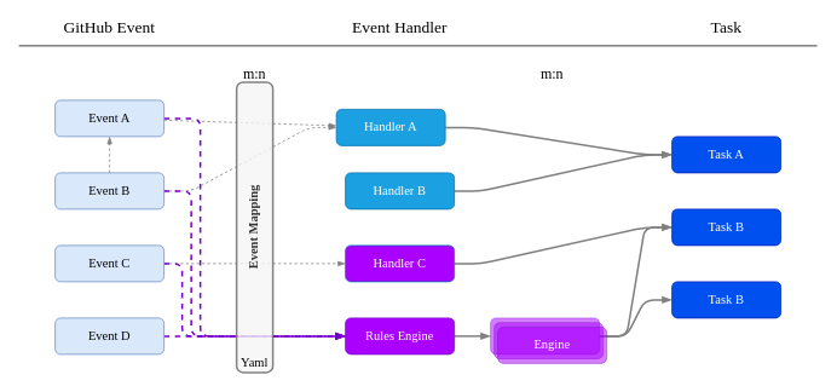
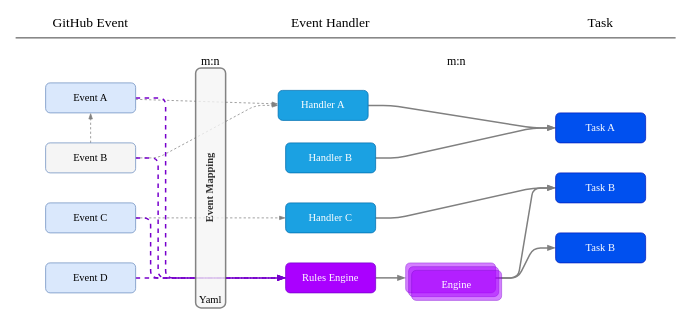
  <mxCell id="0" />
  <mxCell id="1" parent="0" />
  <mxCell id="2" style="rounded=1;orthogonalLoop=1;jettySize=auto;html=1;endArrow=blockThin;endFill=1;dashed=1;strokeWidth=1;fontFamily=varela round;fontSize=14;fillColor=#f5f5f5;strokeColor=#808080;" parent="1" source="4" target="19" edge="1"><mxGeometry relative="1" as="geometry" /></mxCell>
  <mxCell id="3" style="rounded=1;orthogonalLoop=1;jettySize=auto;html=1;entryX=0;entryY=0.5;entryDx=0;entryDy=0;dashed=1;endArrow=blockThin;endFill=1;strokeWidth=2;fontFamily=varela round;fontSize=14;fontColor=#000000;exitX=1;exitY=0.5;exitDx=0;exitDy=0;fillColor=#aa00ff;strokeColor=#7700CC;edgeStyle=elbowEdgeStyle;" parent="1" source="4" target="17" edge="1"><mxGeometry relative="1" as="geometry"><Array as="points"><mxPoint x="220" y="250" /></Array></mxGeometry></mxCell>
  <mxCell id="4" value="Event A" style="rounded=1;whiteSpace=wrap;html=1;fillColor=#dae8fc;strokeColor=#6c8ebf;fontFamily=varela round;fontSize=14;" parent="1" vertex="1"><mxGeometry x="60" y="110" width="120" height="40" as="geometry" /></mxCell>
  <mxCell id="5" style="rounded=1;orthogonalLoop=1;jettySize=auto;html=1;endArrow=blockThin;endFill=1;dashed=1;strokeWidth=1;fontFamily=varela round;fontSize=14;fillColor=#f5f5f5;strokeColor=#808080;" parent="1" source="8" target="4" edge="1"><mxGeometry relative="1" as="geometry" /></mxCell>
  <mxCell id="6" style="orthogonalLoop=1;jettySize=auto;html=1;entryX=0;entryY=0.5;entryDx=0;entryDy=0;endArrow=blockThin;endFill=1;dashed=1;strokeWidth=1;fontFamily=varela round;fontSize=14;exitX=1;exitY=0.5;exitDx=0;exitDy=0;fillColor=#f5f5f5;strokeColor=#808080;edgeStyle=entityRelationEdgeStyle;rounded=1;" parent="1" source="8" target="19" edge="1"><mxGeometry relative="1" as="geometry" /></mxCell>
  <mxCell id="7" style="rounded=1;orthogonalLoop=1;jettySize=auto;html=1;entryX=0;entryY=0.5;entryDx=0;entryDy=0;dashed=1;endArrow=blockThin;endFill=1;strokeWidth=2;fontFamily=varela round;fontSize=14;fontColor=#000000;exitX=1;exitY=0.5;exitDx=0;exitDy=0;fillColor=#aa00ff;strokeColor=#7700CC;edgeStyle=elbowEdgeStyle;" parent="1" source="8" target="17" edge="1"><mxGeometry relative="1" as="geometry"><Array as="points"><mxPoint x="210" y="290" /></Array></mxGeometry></mxCell>
- <mxCell id="8" value="Event B" style="rounded=1;whiteSpace=wrap;html=1;fillColor=#dae8fc;strokeColor=#6c8ebf;fontFamily=varela round;fontSize=14;" parent="1" vertex="1"><mxGeometry x="60" y="190" width="120" height="40" as="geometry" /></mxCell>
+ <mxCell id="8" value="Event B" style="rounded=1;whiteSpace=wrap;html=1;fillColor=#f5f5f5;strokeColor=#6c8ebf;fontFamily=varela round;fontSize=14;" parent="1" vertex="1"><mxGeometry x="60" y="190" width="120" height="40" as="geometry" /></mxCell>
  <mxCell id="9" style="rounded=1;orthogonalLoop=1;jettySize=auto;html=1;entryX=0;entryY=0.5;entryDx=0;entryDy=0;endArrow=blockThin;endFill=1;dashed=1;strokeWidth=1;fontFamily=varela round;fontSize=14;fillColor=#f5f5f5;strokeColor=#808080;" parent="1" source="11" target="23" edge="1"><mxGeometry relative="1" as="geometry" /></mxCell>
  <mxCell id="10" style="rounded=1;orthogonalLoop=1;jettySize=auto;html=1;endArrow=blockThin;endFill=1;strokeWidth=2;fontFamily=varela round;fontSize=14;fontColor=#000000;dashed=1;exitX=1;exitY=0.5;exitDx=0;exitDy=0;entryX=0;entryY=0.5;entryDx=0;entryDy=0;fillColor=#aa00ff;strokeColor=#7700CC;edgeStyle=elbowEdgeStyle;" parent="1" source="11" target="17" edge="1"><mxGeometry relative="1" as="geometry"><Array as="points"><mxPoint x="200" y="330" /></Array></mxGeometry></mxCell>
  <mxCell id="11" value="Event C" style="rounded=1;whiteSpace=wrap;html=1;fillColor=#dae8fc;strokeColor=#6c8ebf;fontFamily=varela round;fontSize=14;" parent="1" vertex="1"><mxGeometry x="60" y="270" width="120" height="40" as="geometry" /></mxCell>
  <mxCell id="12" style="rounded=1;orthogonalLoop=1;jettySize=auto;html=1;entryX=0;entryY=0.5;entryDx=0;entryDy=0;endArrow=blockThin;endFill=1;dashed=1;strokeWidth=2;fontFamily=varela round;fontSize=14;fillColor=#aa00ff;strokeColor=#7700CC;edgeStyle=elbowEdgeStyle;" parent="1" source="13" target="17" edge="1"><mxGeometry relative="1" as="geometry" /></mxCell>
  <mxCell id="13" value="Event D" style="rounded=1;whiteSpace=wrap;html=1;fillColor=#dae8fc;strokeColor=#6c8ebf;fontFamily=varela round;fontSize=14;" parent="1" vertex="1"><mxGeometry x="60" y="350" width="120" height="40" as="geometry" /></mxCell>
  <mxCell id="14" value="Event Mapping" style="rounded=1;whiteSpace=wrap;html=1;rotation=-90;arcSize=18;fillColor=#f5f5f5;strokeColor=#666666;fontColor=#333333;opacity=80;fontSize=14;fontStyle=1;fontFamily=varela round;strokeWidth=2;" parent="1" vertex="1"><mxGeometry x="120" y="230" width="320" height="40" as="geometry" /></mxCell>
  <mxCell id="15" style="rounded=1;orthogonalLoop=1;jettySize=auto;html=1;entryX=0;entryY=0.5;entryDx=0;entryDy=0;endArrow=blockThin;endFill=1;exitX=1;exitY=0.5;exitDx=0;exitDy=0;edgeStyle=entityRelationEdgeStyle;strokeWidth=2;fontFamily=varela round;fontSize=14;strokeColor=#808080;" parent="1" source="32" target="26" edge="1"><mxGeometry relative="1" as="geometry" /></mxCell>
  <mxCell id="16" style="edgeStyle=orthogonalEdgeStyle;rounded=1;orthogonalLoop=1;jettySize=auto;html=1;exitX=1;exitY=0.5;exitDx=0;exitDy=0;endArrow=blockThin;endFill=1;strokeWidth=2;fontFamily=varela round;fontSize=14;entryX=0;entryY=0.5;entryDx=0;entryDy=0;strokeColor=#808080;" parent="1" source="17" target="32" edge="1"><mxGeometry relative="1" as="geometry" /></mxCell>
  <mxCell id="17" value="Rules Engine" style="rounded=1;whiteSpace=wrap;html=1;fillColor=#aa00ff;strokeColor=#7700CC;fontColor=#ffffff;fontFamily=varela round;fontSize=14;" parent="1" vertex="1"><mxGeometry x="380" y="350" width="120" height="40" as="geometry" /></mxCell>
  <mxCell id="18" style="rounded=1;orthogonalLoop=1;jettySize=auto;html=1;entryX=0;entryY=0.5;entryDx=0;entryDy=0;endArrow=blockThin;endFill=1;edgeStyle=entityRelationEdgeStyle;strokeWidth=2;fontFamily=varela round;fontSize=14;strokeColor=#808080;" parent="1" source="19" target="25" edge="1"><mxGeometry relative="1" as="geometry" /></mxCell>
  <mxCell id="19" value="Handler A" style="rounded=1;whiteSpace=wrap;html=1;fillColor=#1ba1e2;strokeColor=#006EAF;fontColor=#ffffff;fontFamily=varela round;fontSize=14;" parent="1" vertex="1"><mxGeometry x="370" y="120" width="120" height="40" as="geometry" /></mxCell>
  <mxCell id="20" style="rounded=1;orthogonalLoop=1;jettySize=auto;html=1;endArrow=blockThin;endFill=1;entryX=0;entryY=0.5;entryDx=0;entryDy=0;edgeStyle=entityRelationEdgeStyle;strokeWidth=2;fontFamily=varela round;fontSize=14;strokeColor=#808080;" parent="1" source="21" target="25" edge="1"><mxGeometry relative="1" as="geometry" /></mxCell>
  <mxCell id="21" value="Handler B" style="rounded=1;whiteSpace=wrap;html=1;fillColor=#1ba1e2;strokeColor=#006EAF;fontColor=#ffffff;fontFamily=varela round;fontSize=14;" parent="1" vertex="1"><mxGeometry x="380" y="190" width="120" height="40" as="geometry" /></mxCell>
  <mxCell id="22" style="rounded=1;orthogonalLoop=1;jettySize=auto;html=1;entryX=0;entryY=0.5;entryDx=0;entryDy=0;endArrow=blockThin;endFill=1;edgeStyle=entityRelationEdgeStyle;strokeWidth=2;fontFamily=varela round;fontSize=14;strokeColor=#808080;" parent="1" source="23" target="26" edge="1"><mxGeometry relative="1" as="geometry" /></mxCell>
- <mxCell id="23" value="Handler C" style="rounded=1;whiteSpace=wrap;html=1;fillColor=#aa00ff;strokeColor=#006EAF;fontColor=#ffffff;fontFamily=varela round;fontSize=14;" parent="1" vertex="1"><mxGeometry x="380" y="270" width="120" height="40" as="geometry" /></mxCell>
+ <mxCell id="23" value="Handler C" style="rounded=1;whiteSpace=wrap;html=1;fillColor=#1ba1e2;strokeColor=#006EAF;fontColor=#ffffff;fontFamily=varela round;fontSize=14;" parent="1" vertex="1"><mxGeometry x="380" y="270" width="120" height="40" as="geometry" /></mxCell>
  <mxCell id="24" value="Yaml" style="text;html=1;strokeColor=none;fillColor=none;align=center;verticalAlign=middle;whiteSpace=wrap;rounded=0;fontFamily=varela round;fontSize=14;" parent="1" vertex="1"><mxGeometry x="260" y="390" width="40" height="20" as="geometry" /></mxCell>
  <mxCell id="25" value="Task A" style="rounded=1;whiteSpace=wrap;html=1;fillColor=#0050ef;strokeColor=#001DBC;fontFamily=varela round;fontSize=14;fontColor=#ffffff;" parent="1" vertex="1"><mxGeometry x="740" y="150" width="120" height="40" as="geometry" /></mxCell>
  <mxCell id="26" value="Task B" style="rounded=1;whiteSpace=wrap;html=1;fillColor=#0050ef;strokeColor=#001DBC;fontFamily=varela round;fontSize=14;fontColor=#ffffff;" parent="1" vertex="1"><mxGeometry x="740" y="230" width="120" height="40" as="geometry" /></mxCell>
  <mxCell id="27" value="GitHub Event" style="text;html=1;strokeColor=none;fillColor=none;align=center;verticalAlign=middle;whiteSpace=wrap;rounded=0;opacity=50;fontFamily=varela round;fontSize=18;" parent="1" vertex="1"><mxGeometry x="60" y="20" width="120" height="20" as="geometry" /></mxCell>
  <mxCell id="28" value="Event Handler" style="text;html=1;strokeColor=none;fillColor=none;align=center;verticalAlign=middle;whiteSpace=wrap;rounded=0;opacity=50;fontFamily=varela round;fontSize=18;" parent="1" vertex="1"><mxGeometry x="355" y="20" width="170" height="20" as="geometry" /></mxCell>
  <mxCell id="29" value="Task" style="text;html=1;strokeColor=none;fillColor=none;align=center;verticalAlign=middle;whiteSpace=wrap;rounded=0;opacity=50;fontFamily=varela round;fontSize=18;" parent="1" vertex="1"><mxGeometry x="740" y="20" width="120" height="20" as="geometry" /></mxCell>
  <mxCell id="30" style="edgeStyle=entityRelationEdgeStyle;rounded=1;orthogonalLoop=1;jettySize=auto;html=1;endArrow=blockThin;endFill=1;strokeWidth=2;fontFamily=varela round;fontSize=14;fontColor=#000000;entryX=0;entryY=0.5;entryDx=0;entryDy=0;strokeColor=#808080;" parent="1" source="32" target="31" edge="1"><mxGeometry relative="1" as="geometry"><mxPoint x="740" y="470" as="targetPoint" /></mxGeometry></mxCell>
  <mxCell id="31" value="Task B" style="rounded=1;whiteSpace=wrap;html=1;fillColor=#0050ef;strokeColor=#001DBC;fontFamily=varela round;fontSize=14;fontColor=#ffffff;" parent="1" vertex="1"><mxGeometry x="740" y="310" width="120" height="40" as="geometry" /></mxCell>
  <mxCell id="32" value="" style="rounded=1;whiteSpace=wrap;html=1;fillColor=#aa00ff;strokeColor=#7700CC;fontColor=#000000;fontFamily=varela round;fontSize=14;opacity=50;" parent="1" vertex="1"><mxGeometry x="540" y="350" width="120" height="40" as="geometry" /></mxCell>
  <mxCell id="33" value="" style="rounded=1;whiteSpace=wrap;html=1;fillColor=#aa00ff;strokeColor=#7700CC;fontColor=#000000;fontFamily=varela round;fontSize=14;opacity=50;" parent="1" vertex="1"><mxGeometry x="544" y="355" width="120" height="40" as="geometry" /></mxCell>
  <mxCell id="34" value="Engine" style="rounded=1;whiteSpace=wrap;html=1;fillColor=#aa00ff;strokeColor=#7700CC;fontColor=#FFFFFF;fontFamily=varela round;fontSize=14;opacity=50;" parent="1" vertex="1"><mxGeometry x="548" y="360" width="120" height="40" as="geometry" /></mxCell>
  <mxCell id="35" value="m:n" style="text;html=1;strokeColor=none;fillColor=none;align=center;verticalAlign=middle;whiteSpace=wrap;rounded=0;opacity=50;fontFamily=varela round;fontSize=16;" vertex="1" parent="1"><mxGeometry x="548" y="70" width="120" height="20" as="geometry" /></mxCell>
  <mxCell id="36" value="m:n" style="text;html=1;strokeColor=none;fillColor=none;align=center;verticalAlign=middle;whiteSpace=wrap;rounded=0;opacity=50;fontFamily=varela round;fontSize=16;" vertex="1" parent="1"><mxGeometry x="250" y="70" width="60" height="20" as="geometry" /></mxCell>
  <mxCell id="37" value="" style="endArrow=none;html=1;rounded=1;fontSize=18;" edge="1" parent="1"><mxGeometry width="50" height="50" relative="1" as="geometry"><mxPoint x="20" y="50" as="sourcePoint" /><mxPoint x="900" y="50" as="targetPoint" /></mxGeometry></mxCell>
